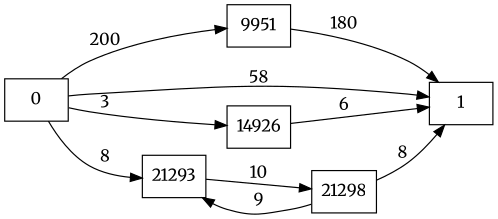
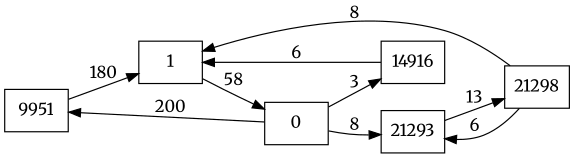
  digraph {
    fontname=Merriweather
    rankdir=LR
    node [fontname=Merriweather shape=rectangle]
    edge [fontname=Merriweather]
    9951
    1
-   14926
+   14926 [label=14916]
    21293
    21298
    0
    9951 -> 1 [label=180]
    14926 -> 1 [label=6]
-   21293 -> 21298 [label=10]
+   21293 -> 21298 [label=13]
    21298 -> 1 [label=8]
-   21298 -> 21293 [label=9]
+   21298 -> 21293 [label=6]
    0 -> 9951 [label=200]
-   0 -> 1 [label=58]
+   1 -> 0 [label=58]
    0 -> 14926 [label=3]
    0 -> 21293 [label=8]
  }
